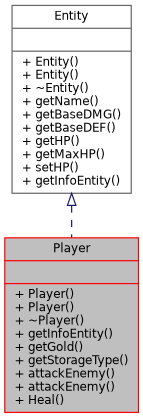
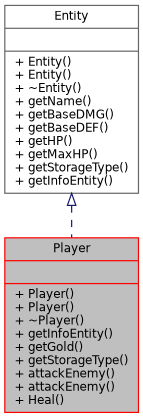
  digraph {
    fontname="DejaVu Sans"
    node [fontname="DejaVu Sans" fontsize=10 shape=record style=filled]
    n1 [color=red fillcolor=grey75 fontcolor=black height=0.2 label="{Player\n||+ Player()\l+ Player()\l+ ~Player()\l+ getInfoEntity()\l+ getGold()\l+ getStorageType()\l+ attackEnemy()\l+ attackEnemy()\l+ Heal()\l}" width=0.4]
-   n2 [color=gray40 fillcolor=white height=0.2 label="{Entity\n||+ Entity()\l+ Entity()\l+ ~Entity()\l+ getName()\l+ getBaseDMG()\l+ getBaseDEF()\l+ getHP()\l+ getMaxHP()\l+ setHP()\l+ getInfoEntity()\l}" width=0.4]
+   n2 [color=gray40 fillcolor=white height=0.2 label="{Entity\n||+ Entity()\l+ Entity()\l+ ~Entity()\l+ getName()\l+ getBaseDMG()\l+ getBaseDEF()\l+ getHP()\l+ getMaxHP()\l+ getStorageType()\l+ getInfoEntity()\l}" width=0.4]
    n2 -> n1 [arrowtail=onormal color=midnightblue dir=back fontname="DejaVu Sans" fontsize=10 labelfontname=Helvetica labelfontsize=10 style=dashed]
  }
